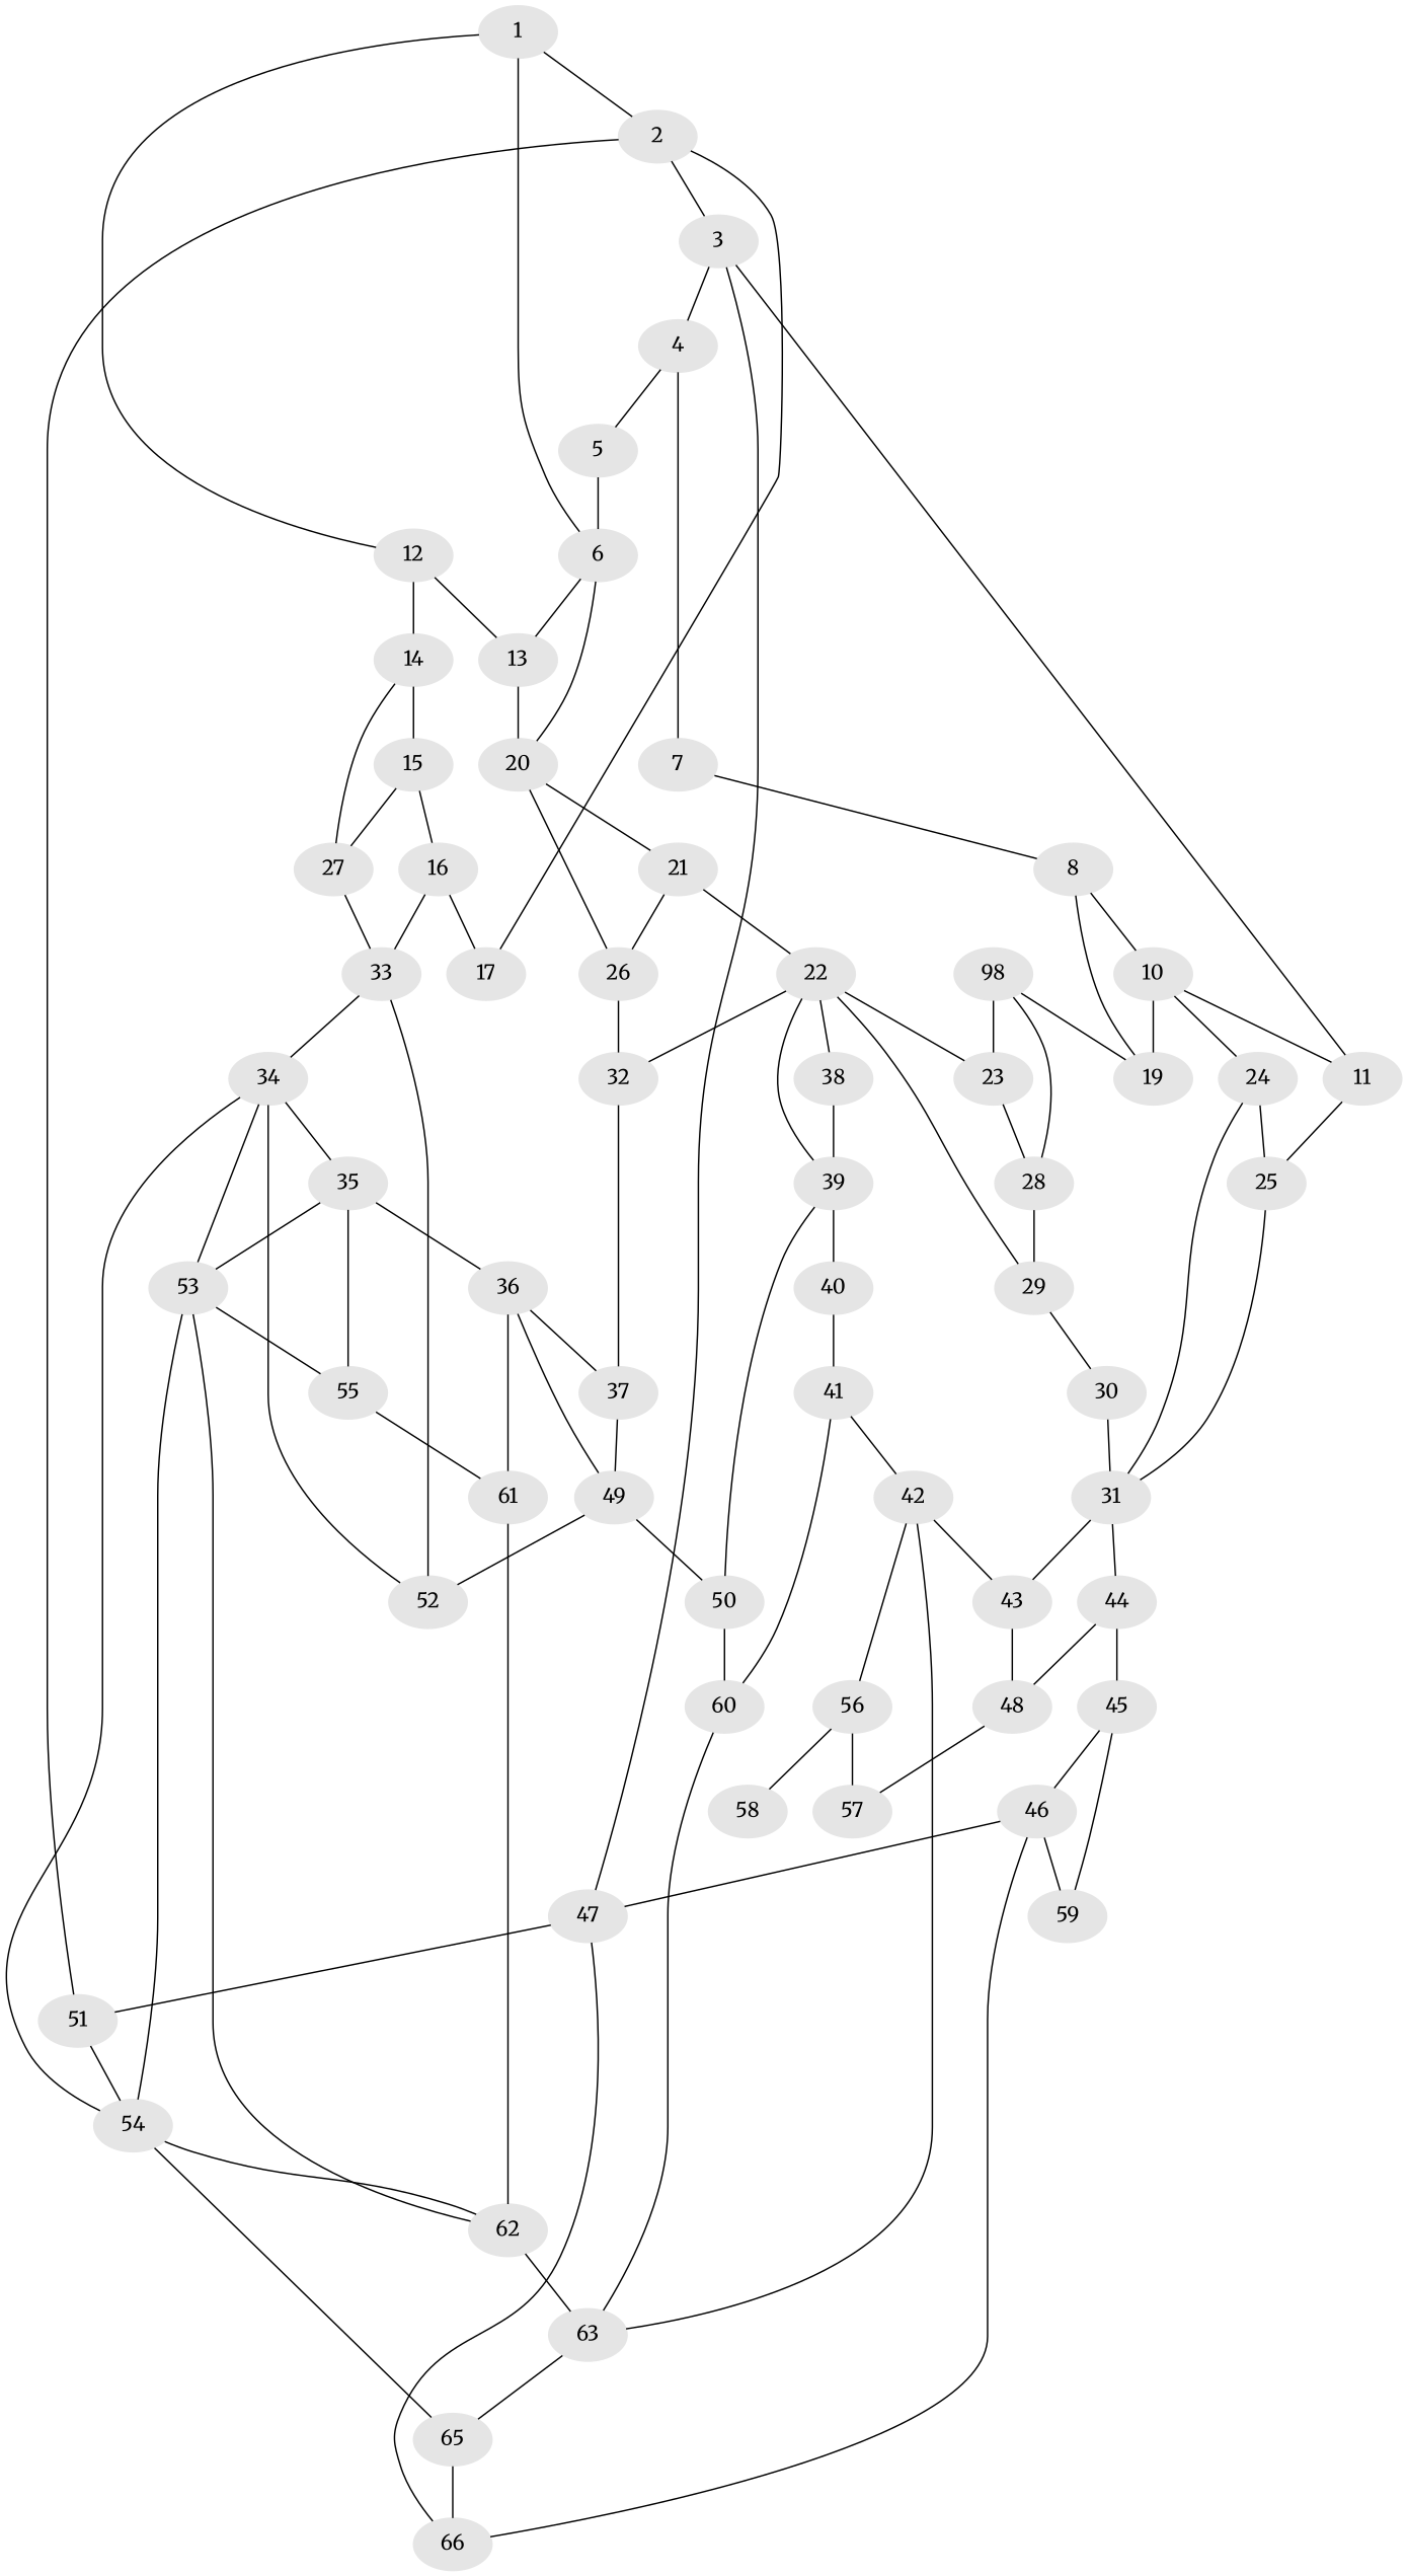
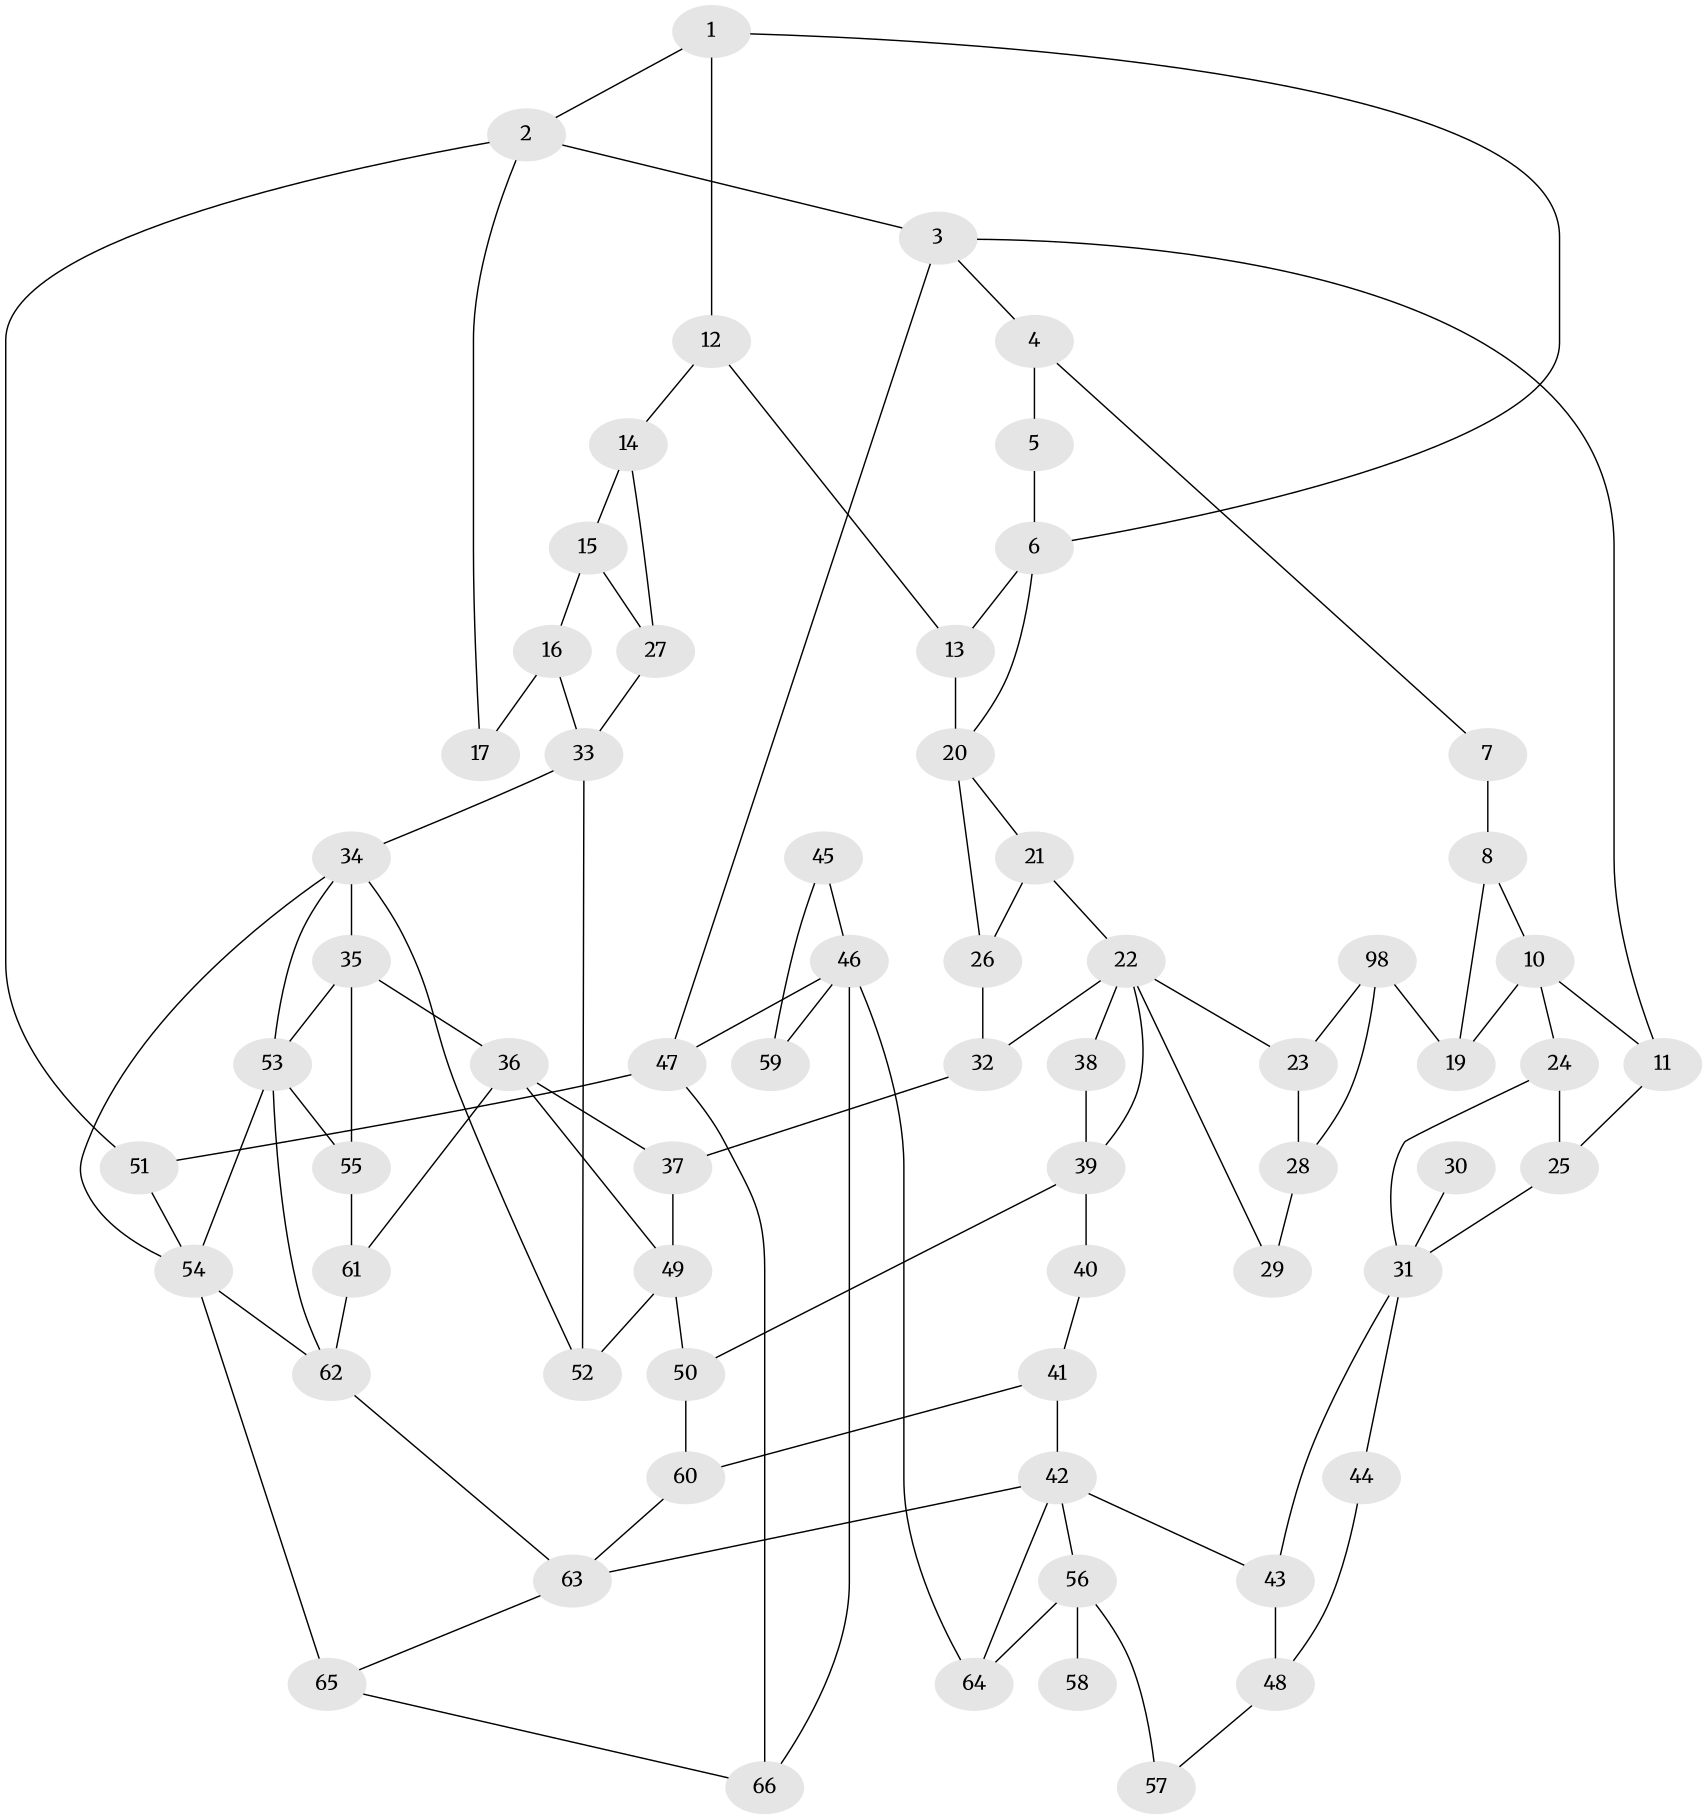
  graph {
    fontname=Merriweather
    node [color=gray90 fontname=Merriweather style=filled]
    edge [fontname=Merriweather weight=1.0]
    1
    2
    6
    12
    3
    17
    51
    13
    20
    14
    4
    11
    47
    54
    5
    7
    25
    66
    8
    21
    26
    10
    19
    24
    n25 [label=98]
    23
    28
    31
    15
    27
    16
    33
    34
    52
    29
    22
    32
    38
    39
    30
    37
    40
    50
    43
    44
    48
    45
    49
    35
    53
    36
    55
    62
    65
    61
    41
    60
    42
    56
    63
+   64
    57
    58
    46
    59
    1 -- 2
    1 -- 6
    1 -- 12
    2 -- 3
    2 -- 17
    2 -- 51
    6 -- 13
    6 -- 20
    12 -- 13 [weight=2.0]
    12 -- 14 [weight=2.0]
    3 -- 4
    3 -- 11
    3 -- 47
    51 -- 54
    13 -- 20 [weight=3.0]
    20 -- 21
    20 -- 26
    14 -- 15 [weight=3.0]
    14 -- 27
    4 -- 5
    4 -- 7
    11 -- 25
    47 -- 51
    47 -- 66
    54 -- 62
    54 -- 65 [weight=2.0]
    5 -- 6 [weight=2.0]
    7 -- 8 [weight=2.0]
    25 -- 31
    8 -- 10 [weight=2.0]
    8 -- 19
    21 -- 26
    21 -- 22
    26 -- 32
    10 -- 11
    10 -- 19
    10 -- 24
    24 -- 25
    24 -- 31
    n25 -- 19 [weight=2.0]
    n25 -- 23
    n25 -- 28
    23 -- 28
    28 -- 29
    31 -- 43
    31 -- 44
    15 -- 27
    15 -- 16 [weight=2.0]
    27 -- 33
    16 -- 17 [weight=2.0]
    16 -- 33 [weight=2.0]
    33 -- 34
    33 -- 52
    34 -- 54
    34 -- 52
    34 -- 35
    34 -- 53
-   29 -- 30
    22 -- 23
    22 -- 29
    22 -- 32
    22 -- 38
    22 -- 39
    32 -- 37
    38 -- 39 [weight=2.0]
    39 -- 40 [weight=2.0]
    39 -- 50
    30 -- 31 [weight=2.0]
    37 -- 49
    40 -- 41
    50 -- 60
    43 -- 48
    44 -- 48
-   44 -- 45
    48 -- 57
    45 -- 46
    45 -- 59
    49 -- 52
    49 -- 50
    35 -- 53
    35 -- 36 [weight=2.0]
    35 -- 55 [weight=2.0]
    53 -- 54
    53 -- 55
    53 -- 62
    36 -- 37
    36 -- 49
    36 -- 61
    55 -- 61
    62 -- 63
    65 -- 66
    61 -- 62
    41 -- 60
    41 -- 42
    60 -- 63
    42 -- 43
    42 -- 56
    42 -- 63
+   42 -- 64
+   56 -- 64
    56 -- 57 [weight=2.0]
    56 -- 58 [weight=2.0]
    63 -- 65
    46 -- 47
    46 -- 66
+   46 -- 64
    46 -- 59 [weight=2.0]
  }
